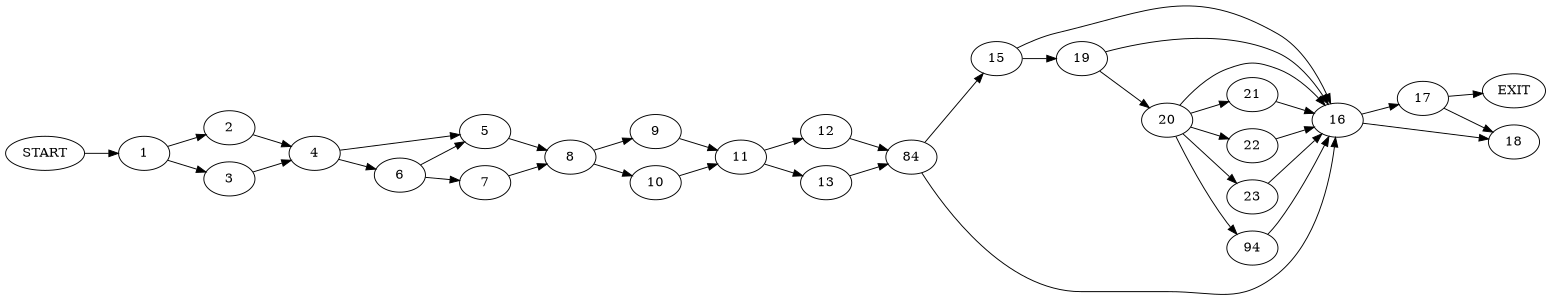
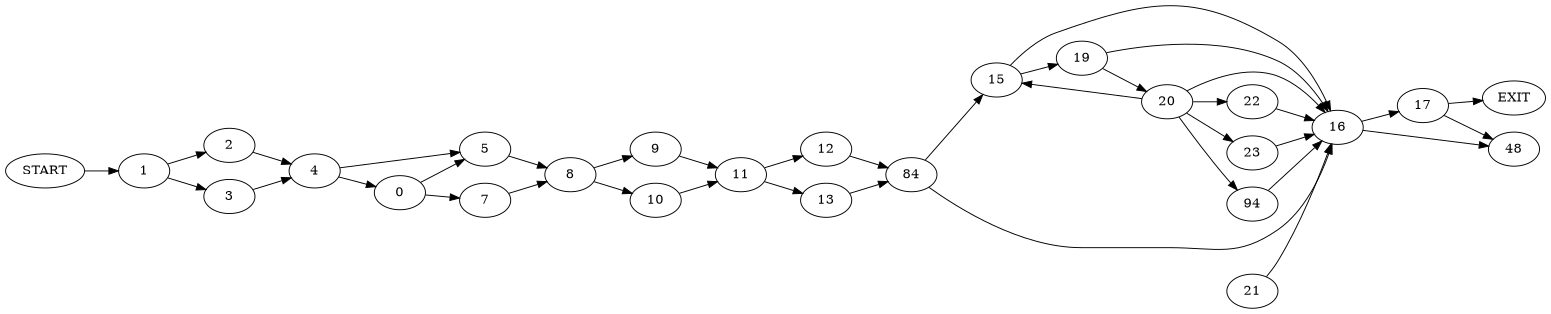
  digraph {
    rankdir=LR
    n1 [label=START]
    1
    2
    3
    n5 [label=EXIT]
    4
    5
-   6
+   6 [label=0]
    8
    7
    9
    10
    11
    12
    13
    n16 [label=84]
    15
    16
    19
    17
-   18
+   18 [label=48]
    20
    21
    22
    23
    n26 [label=94]
    n1 -> 1
    1 -> 2
    1 -> 3
    2 -> 4
    3 -> 4
    4 -> 5
    4 -> 6
    5 -> 8
    6 -> 5
    6 -> 7
    8 -> 9
    8 -> 10
    7 -> 8
    9 -> 11
    10 -> 11
    11 -> 12
    11 -> 13
    12 -> n16
    13 -> n16
    n16 -> 15
    n16 -> 16
    15 -> 16
    15 -> 19
    16 -> 17
    16 -> 18
    19 -> 16
    19 -> 20
    17 -> n5
    17 -> 18
    20 -> 16
-   20 -> 21
+   20 -> 15
    20 -> 22
    20 -> 23
    20 -> n26
    21 -> 16
    22 -> 16
    23 -> 16
    n26 -> 16
  }
